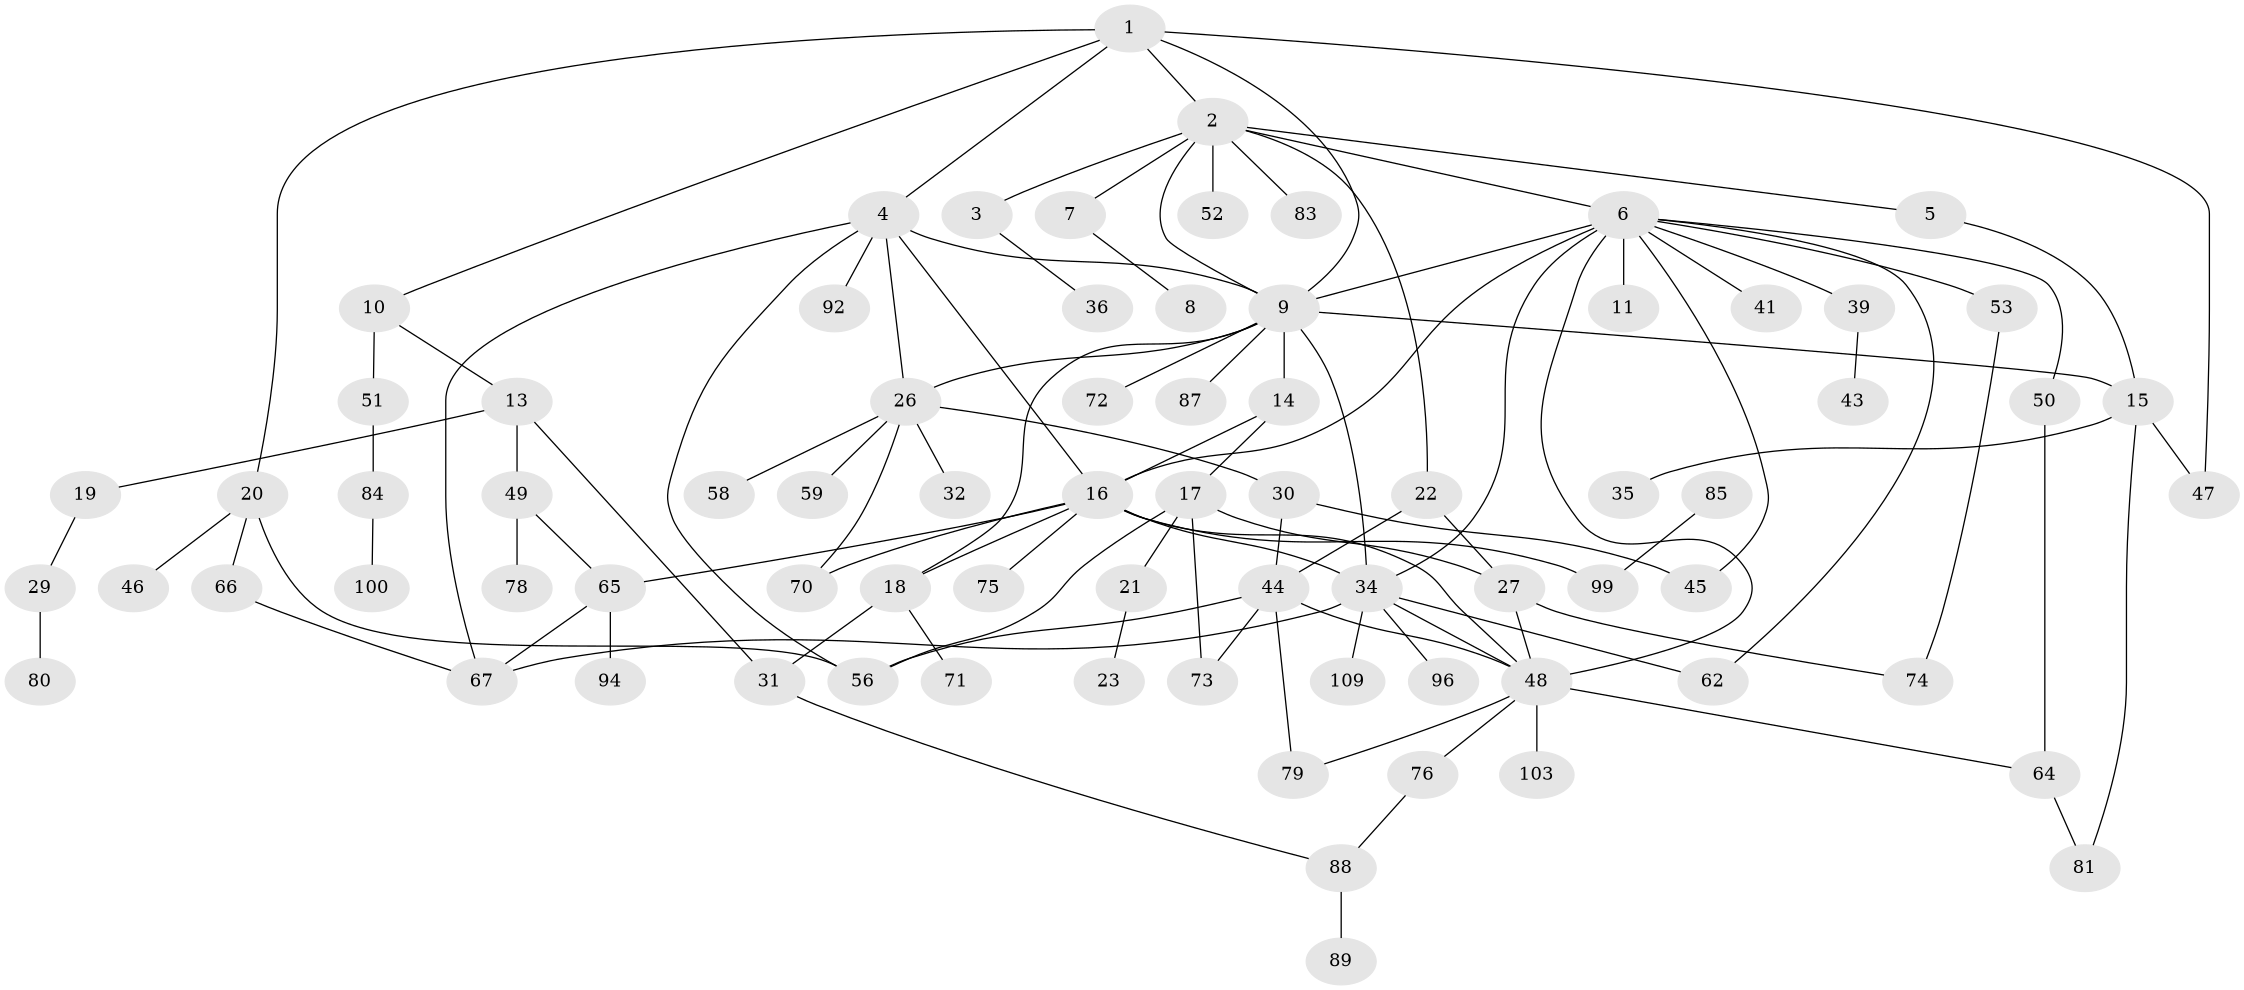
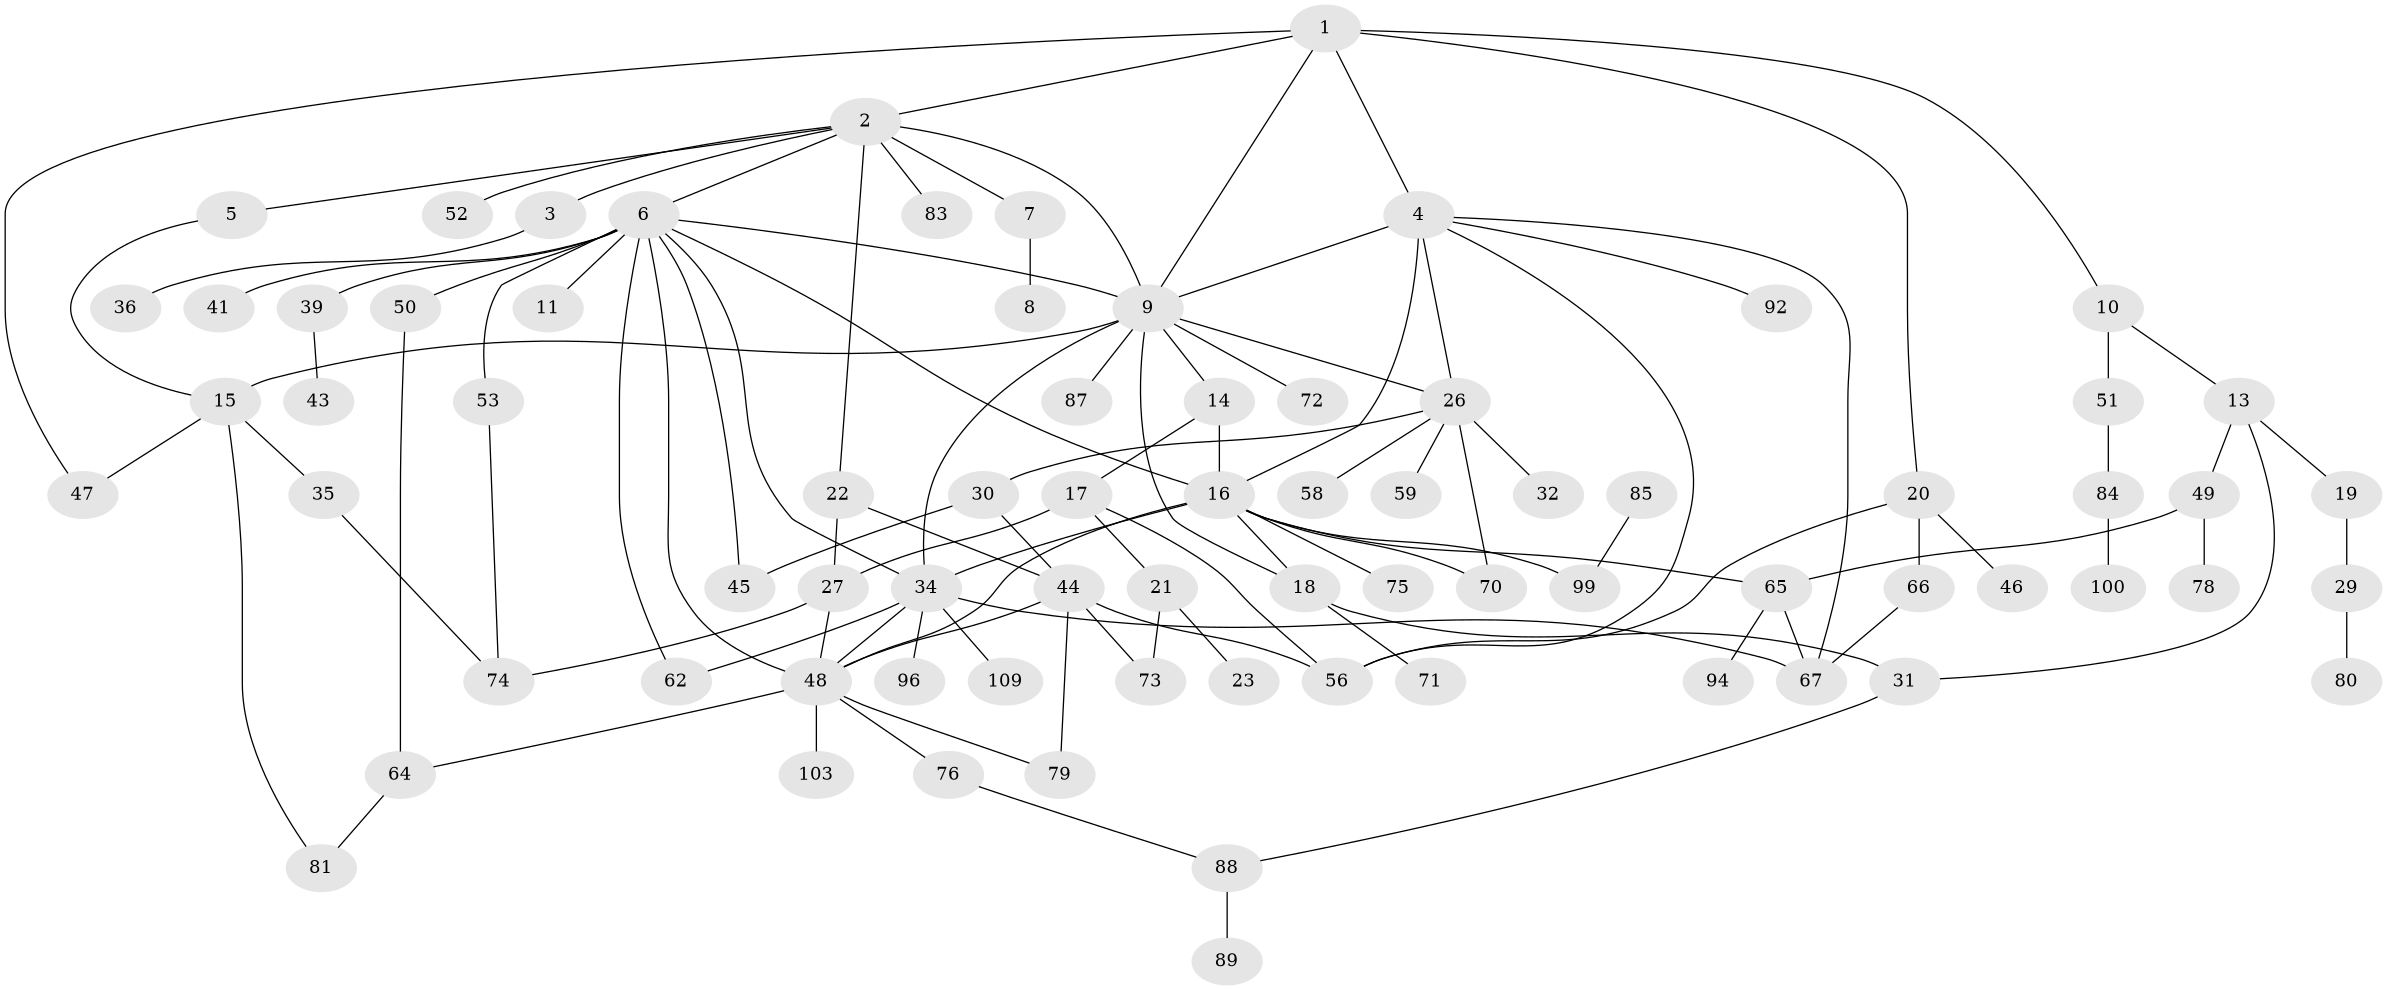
  graph {
    node [color=gray90 style=filled]
    1
    2
    4 [super="+25"]
    9 [super="+54+12+68"]
    10
    20
    47
    3
    5
    6 [super="+37+24+28"]
    7
    22
    52
    83 [super="+91"]
    16 [super="+33+104"]
    26 [super="+40+42"]
    56 [super="+69"]
    67
    92
    15
    34 [super="+36"]
    14
    18
    72
    87
    13
    51
    46
    66
    n30 [label=36]
    11
    39 [super="+82"]
    41
    45
    48 [super="+86"]
    50
    53
    62
    8
    27
    44 [super="+60+57"]
    65
    75
    99 [super="+102"]
    70
    30
    32
    58 [super="+106"]
    59
    35 [super="+93"]
    81
    96
    109
    43
    64
    76
    79
    103
    74 [super="+101"]
    17
    31 [super="+63"]
    71
    19
    49
    84
    29
    88
    78
    21
    94
    85
    23
    73
    80
    89
    100
    1 -- 2
    1 -- 4
    1 -- 9
    1 -- 10
    1 -- 20
    1 -- 47
    2 -- 9
    2 -- 3
    2 -- 5
    2 -- 6
    2 -- 7
    2 -- 22
    2 -- 52
    2 -- 83
    4 -- 9
    4 -- 16 [weight=2]
    4 -- 26
    4 -- 56
    4 -- 67
    4 -- 92
    9 -- 26
    9 -- 15
    9 -- 34
    9 -- 14
    9 -- 18
    9 -- 72
    9 -- 87
    10 -- 13
    10 -- 51
    20 -- 56
    20 -- 46
    20 -- 66
    3 -- n30
    5 -- 15
    6 -- 9
    6 -- 16
    6 -- 34
    6 -- 11 [weight=2]
    6 -- 39
    6 -- 41
    6 -- 45
    6 -- 48
    6 -- 50
    6 -- 53
    6 -- 62
    7 -- 8
    22 -- 27
    22 -- 44
    16 -- 34
    16 -- 18
    16 -- 48
    16 -- 65
    16 -- 75
    16 -- 99
    16 -- 70
    26 -- 70
    26 -- 30
    26 -- 32 [weight=2]
    26 -- 58
    26 -- 59
    15 -- 47
    15 -- 35
    15 -- 81
    34 -- 67
    34 -- 48
    34 -- 62
    34 -- 96
    34 -- 109
    14 -- 16
    14 -- 17
    18 -- 31
    18 -- 71
    13 -- 31
    13 -- 19
    13 -- 49
    51 -- 84
    66 -- 67
    39 -- 43
    48 -- 64
    48 -- 76
    48 -- 79
    48 -- 103
    50 -- 64
    53 -- 74
    27 -- 48
    27 -- 74
    44 -- 56
    44 -- 48
    44 -- 79
    44 -- 73
    65 -- 67
    65 -- 94
    30 -- 45
    30 -- 44
+   35 -- 74
    64 -- 81
    76 -- 88
    17 -- 56
    17 -- 27
    17 -- 21
    31 -- 88
    19 -- 29
    49 -- 65
    49 -- 78
    84 -- 100
    29 -- 80
    88 -- 89
    21 -- 23
-   17 -- 73
+   21 -- 73
    85 -- 99
  }
